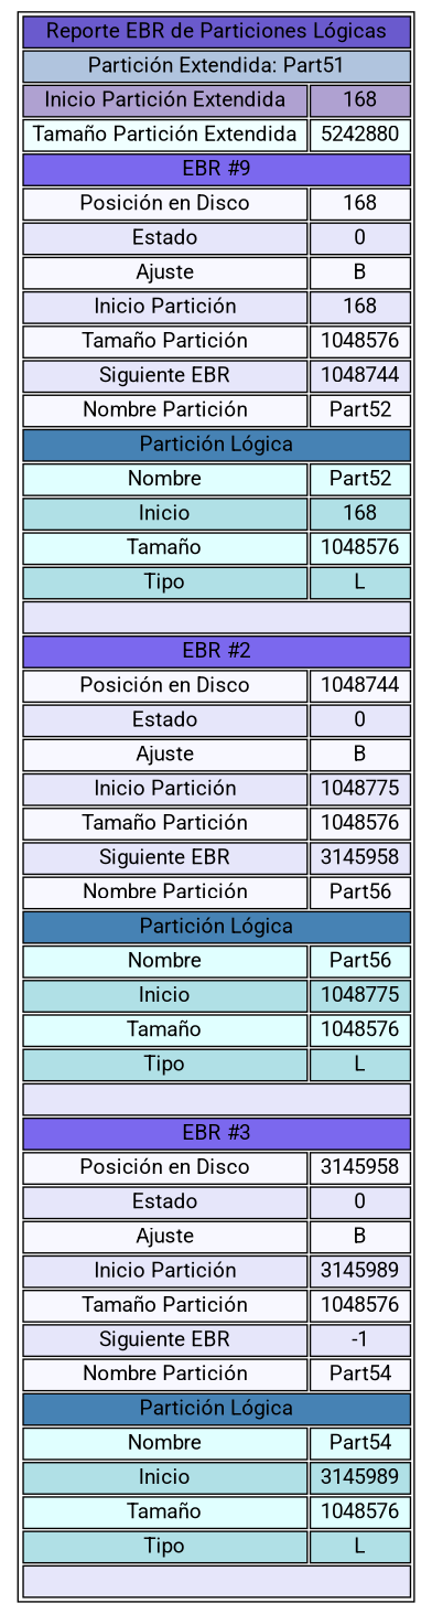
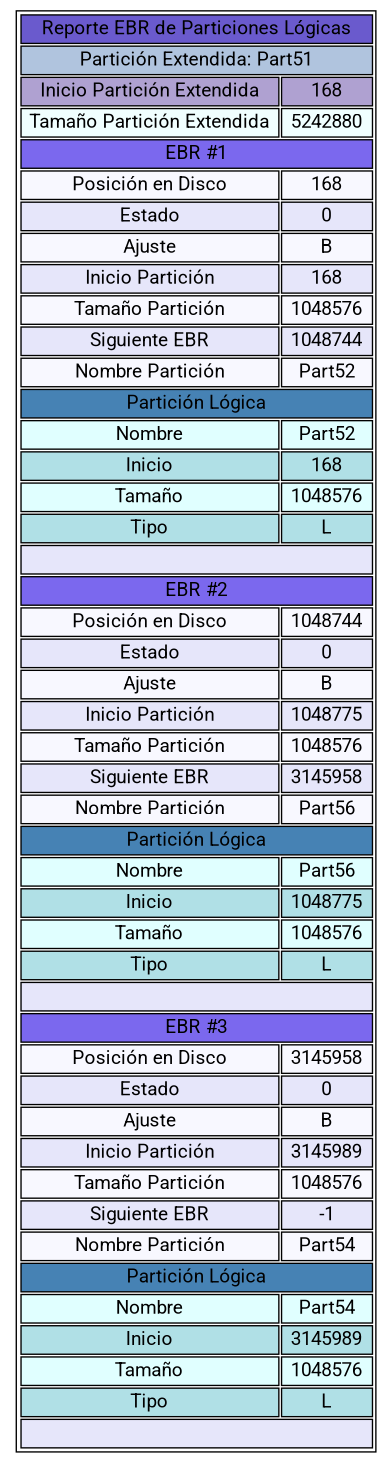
  digraph {
    fontname=Roboto
-   n1 [label=< <table border="1">   <tr>   <td bgcolor='SlateBlue' COLSPAN="2"> Reporte EBR de Particiones Lógicas </td>   </tr>   <tr>   <td bgcolor='LightSteelBlue' COLSPAN="2"> Partición Extendida: Part51 </td>   </tr>   <tr>   <td bgcolor='#AFA1D1'> Inicio Partición Extendida </td>    <td bgcolor='#AFA1D1'> 168 </td>   </tr>   <tr>   <td bgcolor='Azure'> Tamaño Partición Extendida </td>    <td bgcolor='Azure'> 5242880 </td>   </tr>   <tr>   <td bgcolor='MediumSlateBlue' COLSPAN="2"> EBR #9 </td>   </tr>   <tr>   <td bgcolor='GhostWhite'> Posición en Disco </td>    <td bgcolor='GhostWhite'> 168 </td>   </tr>   <tr>   <td bgcolor='Lavender'> Estado </td>    <td bgcolor='Lavender'> 0 </td>   </tr>   <tr>   <td bgcolor='GhostWhite'> Ajuste </td>    <td bgcolor='GhostWhite'> B </td>   </tr>   <tr>   <td bgcolor='Lavender'> Inicio Partición </td>    <td bgcolor='Lavender'> 168 </td>   </tr>   <tr>   <td bgcolor='GhostWhite'> Tamaño Partición </td>    <td bgcolor='GhostWhite'> 1048576 </td>   </tr>   <tr>   <td bgcolor='Lavender'> Siguiente EBR </td>    <td bgcolor='Lavender'> 1048744 </td>   </tr>   <tr>   <td bgcolor='GhostWhite'> Nombre Partición </td>    <td bgcolor='GhostWhite'> Part52 </td>   </tr>   <tr>   <td bgcolor='SteelBlue' COLSPAN="2"> Partición Lógica </td>   </tr>   <tr>   <td bgcolor='LightCyan'> Nombre </td>    <td bgcolor='LightCyan'> Part52 </td>   </tr>   <tr>   <td bgcolor='PowderBlue'> Inicio </td>    <td bgcolor='PowderBlue'> 168 </td>   </tr>   <tr>   <td bgcolor='LightCyan'> Tamaño </td>    <td bgcolor='LightCyan'> 1048576 </td>   </tr>   <tr>   <td bgcolor='PowderBlue'> Tipo </td>    <td bgcolor='PowderBlue'> L </td>   </tr>   <tr>   <td bgcolor='#E6E6FA' COLSPAN="2"> </td>   </tr>   <tr>   <td bgcolor='MediumSlateBlue' COLSPAN="2"> EBR #2 </td>   </tr>   <tr>   <td bgcolor='GhostWhite'> Posición en Disco </td>    <td bgcolor='GhostWhite'> 1048744 </td>   </tr>   <tr>   <td bgcolor='Lavender'> Estado </td>    <td bgcolor='Lavender'> 0 </td>   </tr>   <tr>   <td bgcolor='GhostWhite'> Ajuste </td>    <td bgcolor='GhostWhite'> B </td>   </tr>   <tr>   <td bgcolor='Lavender'> Inicio Partición </td>    <td bgcolor='Lavender'> 1048775 </td>   </tr>   <tr>   <td bgcolor='GhostWhite'> Tamaño Partición </td>    <td bgcolor='GhostWhite'> 1048576 </td>   </tr>   <tr>   <td bgcolor='Lavender'> Siguiente EBR </td>    <td bgcolor='Lavender'> 3145958 </td>   </tr>   <tr>   <td bgcolor='GhostWhite'> Nombre Partición </td>    <td bgcolor='GhostWhite'> Part56 </td>   </tr>   <tr>   <td bgcolor='SteelBlue' COLSPAN="2"> Partición Lógica </td>   </tr>   <tr>   <td bgcolor='LightCyan'> Nombre </td>    <td bgcolor='LightCyan'> Part56 </td>   </tr>   <tr>   <td bgcolor='PowderBlue'> Inicio </td>    <td bgcolor='PowderBlue'> 1048775 </td>   </tr>   <tr>   <td bgcolor='LightCyan'> Tamaño </td>    <td bgcolor='LightCyan'> 1048576 </td>   </tr>   <tr>   <td bgcolor='PowderBlue'> Tipo </td>    <td bgcolor='PowderBlue'> L </td>   </tr>   <tr>   <td bgcolor='#E6E6FA' COLSPAN="2"> </td>   </tr>   <tr>   <td bgcolor='MediumSlateBlue' COLSPAN="2"> EBR #3 </td>   </tr>   <tr>   <td bgcolor='GhostWhite'> Posición en Disco </td>    <td bgcolor='GhostWhite'> 3145958 </td>   </tr>   <tr>   <td bgcolor='Lavender'> Estado </td>    <td bgcolor='Lavender'> 0 </td>   </tr>   <tr>   <td bgcolor='GhostWhite'> Ajuste </td>    <td bgcolor='GhostWhite'> B </td>   </tr>   <tr>   <td bgcolor='Lavender'> Inicio Partición </td>    <td bgcolor='Lavender'> 3145989 </td>   </tr>   <tr>   <td bgcolor='GhostWhite'> Tamaño Partición </td>    <td bgcolor='GhostWhite'> 1048576 </td>   </tr>   <tr>   <td bgcolor='Lavender'> Siguiente EBR </td>    <td bgcolor='Lavender'> -1 </td>   </tr>   <tr>   <td bgcolor='GhostWhite'> Nombre Partición </td>    <td bgcolor='GhostWhite'> Part54 </td>   </tr>   <tr>   <td bgcolor='SteelBlue' COLSPAN="2"> Partición Lógica </td>   </tr>   <tr>   <td bgcolor='LightCyan'> Nombre </td>    <td bgcolor='LightCyan'> Part54 </td>   </tr>   <tr>   <td bgcolor='PowderBlue'> Inicio </td>    <td bgcolor='PowderBlue'> 3145989 </td>   </tr>   <tr>   <td bgcolor='LightCyan'> Tamaño </td>    <td bgcolor='LightCyan'> 1048576 </td>   </tr>   <tr>   <td bgcolor='PowderBlue'> Tipo </td>    <td bgcolor='PowderBlue'> L </td>   </tr>   <tr>   <td bgcolor='#E6E6FA' COLSPAN="2"> </td>   </tr>  </table> > shape=none fontname=Roboto]
+   n1 [label=< <table border="1">   <tr>   <td bgcolor='SlateBlue' COLSPAN="2"> Reporte EBR de Particiones Lógicas </td>   </tr>   <tr>   <td bgcolor='LightSteelBlue' COLSPAN="2"> Partición Extendida: Part51 </td>   </tr>   <tr>   <td bgcolor='#AFA1D1'> Inicio Partición Extendida </td>    <td bgcolor='#AFA1D1'> 168 </td>   </tr>   <tr>   <td bgcolor='Azure'> Tamaño Partición Extendida </td>    <td bgcolor='Azure'> 5242880 </td>   </tr>   <tr>   <td bgcolor='MediumSlateBlue' COLSPAN="2"> EBR #1 </td>   </tr>   <tr>   <td bgcolor='GhostWhite'> Posición en Disco </td>    <td bgcolor='GhostWhite'> 168 </td>   </tr>   <tr>   <td bgcolor='Lavender'> Estado </td>    <td bgcolor='Lavender'> 0 </td>   </tr>   <tr>   <td bgcolor='GhostWhite'> Ajuste </td>    <td bgcolor='GhostWhite'> B </td>   </tr>   <tr>   <td bgcolor='Lavender'> Inicio Partición </td>    <td bgcolor='Lavender'> 168 </td>   </tr>   <tr>   <td bgcolor='GhostWhite'> Tamaño Partición </td>    <td bgcolor='GhostWhite'> 1048576 </td>   </tr>   <tr>   <td bgcolor='Lavender'> Siguiente EBR </td>    <td bgcolor='Lavender'> 1048744 </td>   </tr>   <tr>   <td bgcolor='GhostWhite'> Nombre Partición </td>    <td bgcolor='GhostWhite'> Part52 </td>   </tr>   <tr>   <td bgcolor='SteelBlue' COLSPAN="2"> Partición Lógica </td>   </tr>   <tr>   <td bgcolor='LightCyan'> Nombre </td>    <td bgcolor='LightCyan'> Part52 </td>   </tr>   <tr>   <td bgcolor='PowderBlue'> Inicio </td>    <td bgcolor='PowderBlue'> 168 </td>   </tr>   <tr>   <td bgcolor='LightCyan'> Tamaño </td>    <td bgcolor='LightCyan'> 1048576 </td>   </tr>   <tr>   <td bgcolor='PowderBlue'> Tipo </td>    <td bgcolor='PowderBlue'> L </td>   </tr>   <tr>   <td bgcolor='#E6E6FA' COLSPAN="2"> </td>   </tr>   <tr>   <td bgcolor='MediumSlateBlue' COLSPAN="2"> EBR #2 </td>   </tr>   <tr>   <td bgcolor='GhostWhite'> Posición en Disco </td>    <td bgcolor='GhostWhite'> 1048744 </td>   </tr>   <tr>   <td bgcolor='Lavender'> Estado </td>    <td bgcolor='Lavender'> 0 </td>   </tr>   <tr>   <td bgcolor='GhostWhite'> Ajuste </td>    <td bgcolor='GhostWhite'> B </td>   </tr>   <tr>   <td bgcolor='Lavender'> Inicio Partición </td>    <td bgcolor='Lavender'> 1048775 </td>   </tr>   <tr>   <td bgcolor='GhostWhite'> Tamaño Partición </td>    <td bgcolor='GhostWhite'> 1048576 </td>   </tr>   <tr>   <td bgcolor='Lavender'> Siguiente EBR </td>    <td bgcolor='Lavender'> 3145958 </td>   </tr>   <tr>   <td bgcolor='GhostWhite'> Nombre Partición </td>    <td bgcolor='GhostWhite'> Part56 </td>   </tr>   <tr>   <td bgcolor='SteelBlue' COLSPAN="2"> Partición Lógica </td>   </tr>   <tr>   <td bgcolor='LightCyan'> Nombre </td>    <td bgcolor='LightCyan'> Part56 </td>   </tr>   <tr>   <td bgcolor='PowderBlue'> Inicio </td>    <td bgcolor='PowderBlue'> 1048775 </td>   </tr>   <tr>   <td bgcolor='LightCyan'> Tamaño </td>    <td bgcolor='LightCyan'> 1048576 </td>   </tr>   <tr>   <td bgcolor='PowderBlue'> Tipo </td>    <td bgcolor='PowderBlue'> L </td>   </tr>   <tr>   <td bgcolor='#E6E6FA' COLSPAN="2"> </td>   </tr>   <tr>   <td bgcolor='MediumSlateBlue' COLSPAN="2"> EBR #3 </td>   </tr>   <tr>   <td bgcolor='GhostWhite'> Posición en Disco </td>    <td bgcolor='GhostWhite'> 3145958 </td>   </tr>   <tr>   <td bgcolor='Lavender'> Estado </td>    <td bgcolor='Lavender'> 0 </td>   </tr>   <tr>   <td bgcolor='GhostWhite'> Ajuste </td>    <td bgcolor='GhostWhite'> B </td>   </tr>   <tr>   <td bgcolor='Lavender'> Inicio Partición </td>    <td bgcolor='Lavender'> 3145989 </td>   </tr>   <tr>   <td bgcolor='GhostWhite'> Tamaño Partición </td>    <td bgcolor='GhostWhite'> 1048576 </td>   </tr>   <tr>   <td bgcolor='Lavender'> Siguiente EBR </td>    <td bgcolor='Lavender'> -1 </td>   </tr>   <tr>   <td bgcolor='GhostWhite'> Nombre Partición </td>    <td bgcolor='GhostWhite'> Part54 </td>   </tr>   <tr>   <td bgcolor='SteelBlue' COLSPAN="2"> Partición Lógica </td>   </tr>   <tr>   <td bgcolor='LightCyan'> Nombre </td>    <td bgcolor='LightCyan'> Part54 </td>   </tr>   <tr>   <td bgcolor='PowderBlue'> Inicio </td>    <td bgcolor='PowderBlue'> 3145989 </td>   </tr>   <tr>   <td bgcolor='LightCyan'> Tamaño </td>    <td bgcolor='LightCyan'> 1048576 </td>   </tr>   <tr>   <td bgcolor='PowderBlue'> Tipo </td>    <td bgcolor='PowderBlue'> L </td>   </tr>   <tr>   <td bgcolor='#E6E6FA' COLSPAN="2"> </td>   </tr>  </table> > shape=none fontname=Roboto]
  }
